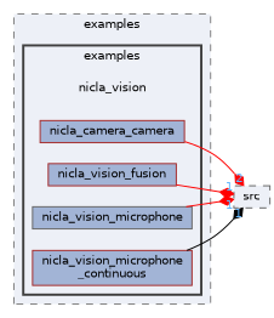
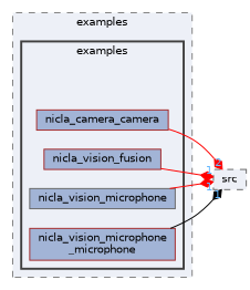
  digraph {
    compound=true
    rankdir=LR
    node [color=brown fontname=Helvetica fontsize=10 shape=box fillcolor="#a2b4d6" style=filled]
    edge [arrowhead=diamond color=red fontcolor=steelblue1 fontname=Helvetica fontsize=10 headlabel=1 labeldistance=1.5 labelfontname=Helvetica labelfontsize=10]
-   n1 [height=0.2 label=nicla_vision shape=plaintext width=0.4 fillcolor="" style=""]
    n2 [height=0.2 label=nicla_camera_camera width=0.4]
    n3 [height=0.2 label=nicla_vision_fusion width=0.4]
    n4 [color=gray40 height=0.2 label=nicla_vision_microphone width=0.4]
-   n5 [height=0.2 label="nicla_vision_microphone\l_continuous" width=0.4]
+   n5 [height=0.2 label="nicla_vision_microphone\l_microphone" width=0.4]
    n6 [color=gray40 fillcolor="#edf0f7" height=0.2 label=src style="filled,dashed" width=0.4]
    subgraph cluster_1 {
      bgcolor="#edf0f7"
      fontname=Helvetica
      fontsize=10
      label=examples
      pencolor=grey50
      style="filled,dashed"
      subgraph cluster_2 {
        bgcolor="#edf0f7"
        fontname=Helvetica
        fontsize=10
        label=examples
        pencolor=grey25
        style="filled,bold"
-       n1
        n2
        n3
        n4
        n5
      }
    }
    n2 -> n6 [headlabel=2]
    n3 -> n6
    n4 -> n6
    n5 -> n6 [color=black]
  }
